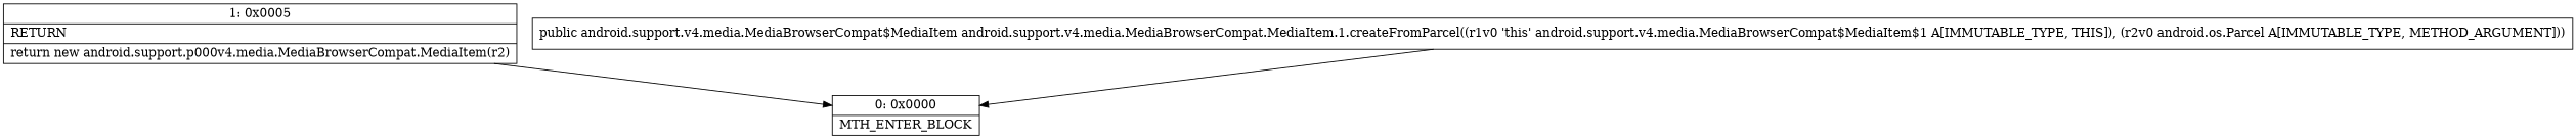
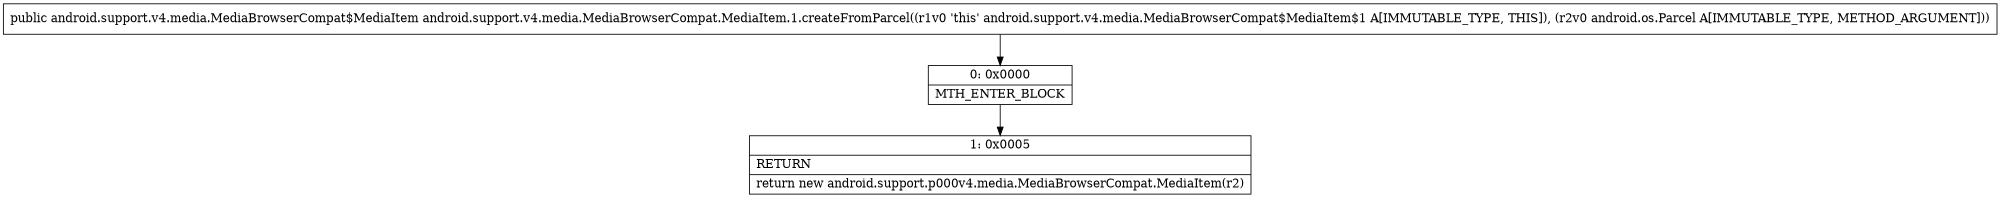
  digraph {
    node [shape=record]
    n1 [label="{0\:\ 0x0000|MTH_ENTER_BLOCK\l}"]
    n2 [label="{1\:\ 0x0005|RETURN\l|return new android.support.p000v4.media.MediaBrowserCompat.MediaItem(r2)\l}"]
    n3 [label="{public android.support.v4.media.MediaBrowserCompat$MediaItem android.support.v4.media.MediaBrowserCompat.MediaItem.1.createFromParcel((r1v0 'this' android.support.v4.media.MediaBrowserCompat$MediaItem$1 A[IMMUTABLE_TYPE, THIS]), (r2v0 android.os.Parcel A[IMMUTABLE_TYPE, METHOD_ARGUMENT])) }"]
-   n2 -> n1
+   n1 -> n2
    n3 -> n1
  }
